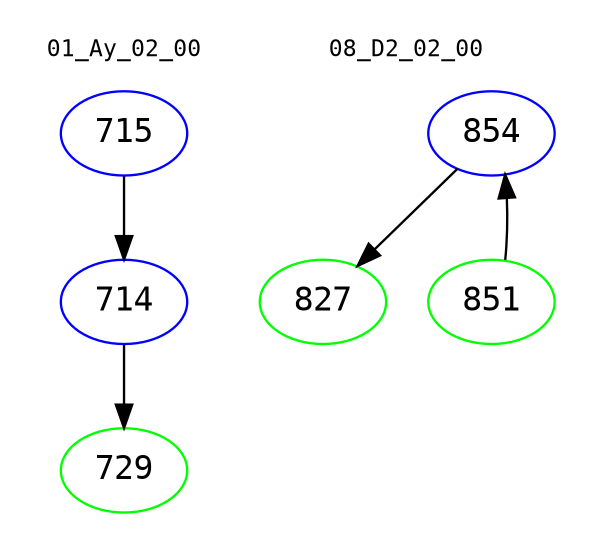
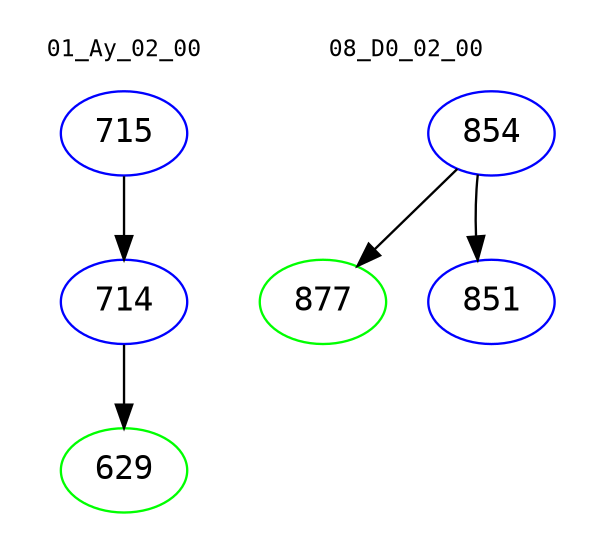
  digraph {
    fontname="DejaVu Sans Mono"
    node [color=blue fontname="DejaVu Sans Mono"]
    edge [color=black fontname="DejaVu Sans Mono"]
    n1 [label=714]
    n2 [label=715]
-   n3 [color=green label=729]
+   n3 [color=green label=629]
    n4 [label=854]
-   n5 [color=green label=827]
-   n6 [color=green label=851]
+   n5 [color=green label=877]
+   n6 [label=851]
    subgraph cluster_1 {
      color=white
      fontsize=10
      label="01_Ay_02_00"
      n1
      n2
      n3
    }
    subgraph cluster_2 {
      color=white
      fontsize=10
-     label="08_D2_02_00"
+     label="08_D0_02_00"
      n4
      n5
      n6
    }
    n1 -> n3
    n2 -> n1
    n4 -> n5
-   n6 -> n4
+   n4 -> n6
  }
